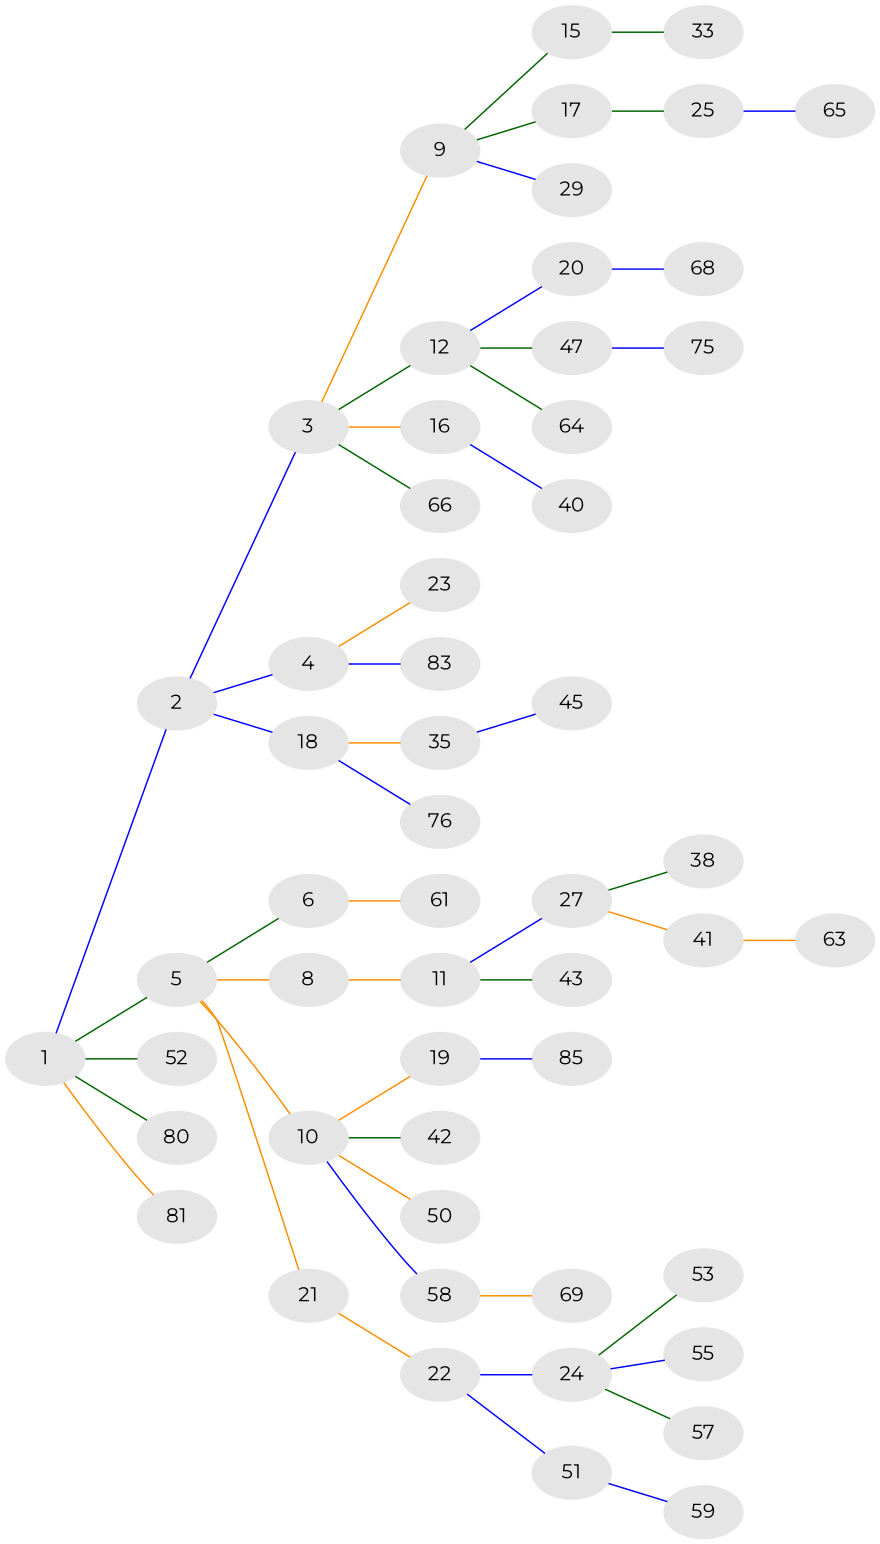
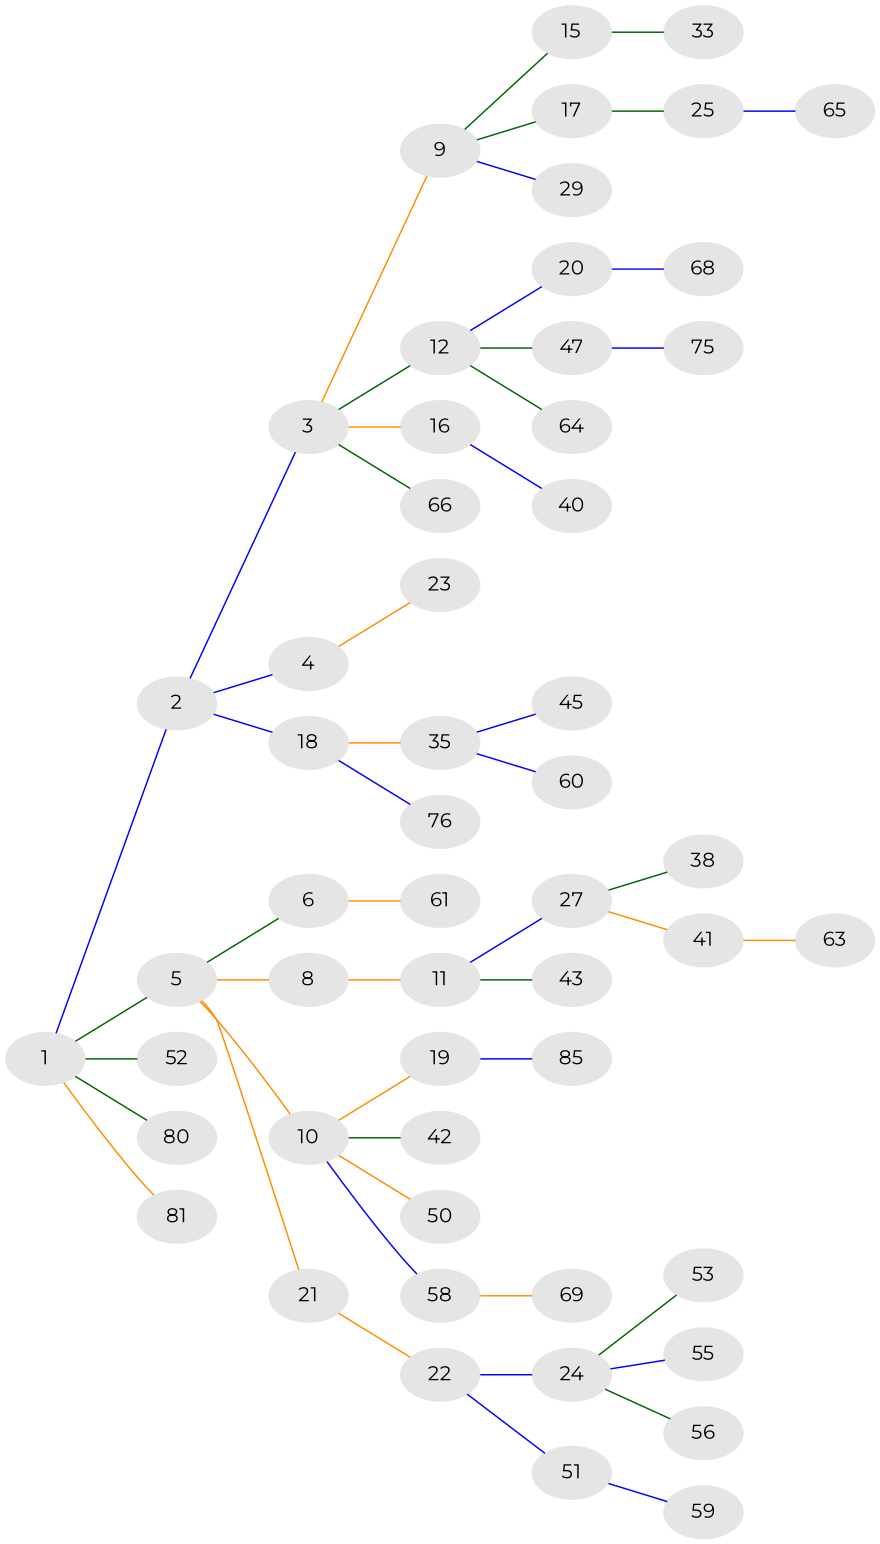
  graph {
    fontname=Montserrat
    rankdir=LR
    node [color=gray90 fontname=Montserrat style=filled]
    edge [color=blue fontname=Montserrat]
    1 [super="+48"]
    2 [super="+28"]
    5 [super="+6"]
    52
    80
    81
    3 [super="+32"]
    4 [super="+18"]
    n9 [label=18 super="+73"]
    n10 [label=6 super="+31"]
    8 [super="+84"]
    10 [super="+44"]
    21
    9 [super="+13"]
    12 [super="+36"]
    16
    66 [super="+67"]
    23 [super="+26"]
-   83
    35 [super="+64"]
    76
    15 [super="+57"]
    17
    29
    20 [super="+71"]
    47 [super="+82"]
    n27 [label=64]
    40 [super="+46"]
    61 [super="+74"]
    11 [super="+37"]
    19 [super="+62"]
    42
    50
    58 [super="+70"]
    22 [super="+30"]
    27 [super="+49"]
    43
    33
    25 [super="+34"]
    85
    69 [super="+77"]
    38
    41 [super="+78"]
    68
    75
    45 [super="+72"]
+   60 [super="+79"]
    65
    24 [super="+39"]
    51
    53
    55
-   56 [label=57]
+   56
    59
    63
    1 -- 2
    1 -- 5 [color=darkgreen]
    1 -- 52 [color=darkgreen]
    1 -- 80 [color=darkgreen]
    1 -- 81 [color=darkorange]
    2 -- 3
    2 -- 4
    2 -- n9
    5 -- n10 [color=darkgreen]
    5 -- 8 [color=darkorange]
    5 -- 10 [color=darkorange]
    5 -- 21 [color=darkorange]
    3 -- 9 [color=darkorange]
    3 -- 12 [color=darkgreen]
    3 -- 16 [color=darkorange]
    3 -- 66 [color=darkgreen]
    4 -- 23 [color=darkorange]
-   4 -- 83
    n9 -- 35 [color=darkorange]
    n9 -- 76
    n10 -- 61 [color=darkorange]
    8 -- 11 [color=darkorange]
    10 -- 19 [color=darkorange]
    10 -- 42 [color=darkgreen]
    10 -- 50 [color=darkorange]
    10 -- 58
    21 -- 22 [color=darkorange]
    9 -- 15 [color=darkgreen]
    9 -- 17 [color=darkgreen]
    9 -- 29
    12 -- 20
    12 -- 47 [color=darkgreen]
    12 -- n27 [color=darkgreen]
    16 -- 40
    35 -- 45
+   35 -- 60
    15 -- 33 [color=darkgreen]
    17 -- 25 [color=darkgreen]
    20 -- 68
    47 -- 75
    11 -- 27
    11 -- 43 [color=darkgreen]
    19 -- 85
    58 -- 69 [color=darkorange]
    22 -- 24
    22 -- 51
    27 -- 38 [color=darkgreen]
    27 -- 41 [color=darkorange]
    25 -- 65
    41 -- 63 [color=darkorange]
    24 -- 53 [color=darkgreen]
    24 -- 55
    24 -- 56 [color=darkgreen]
    51 -- 59
  }
